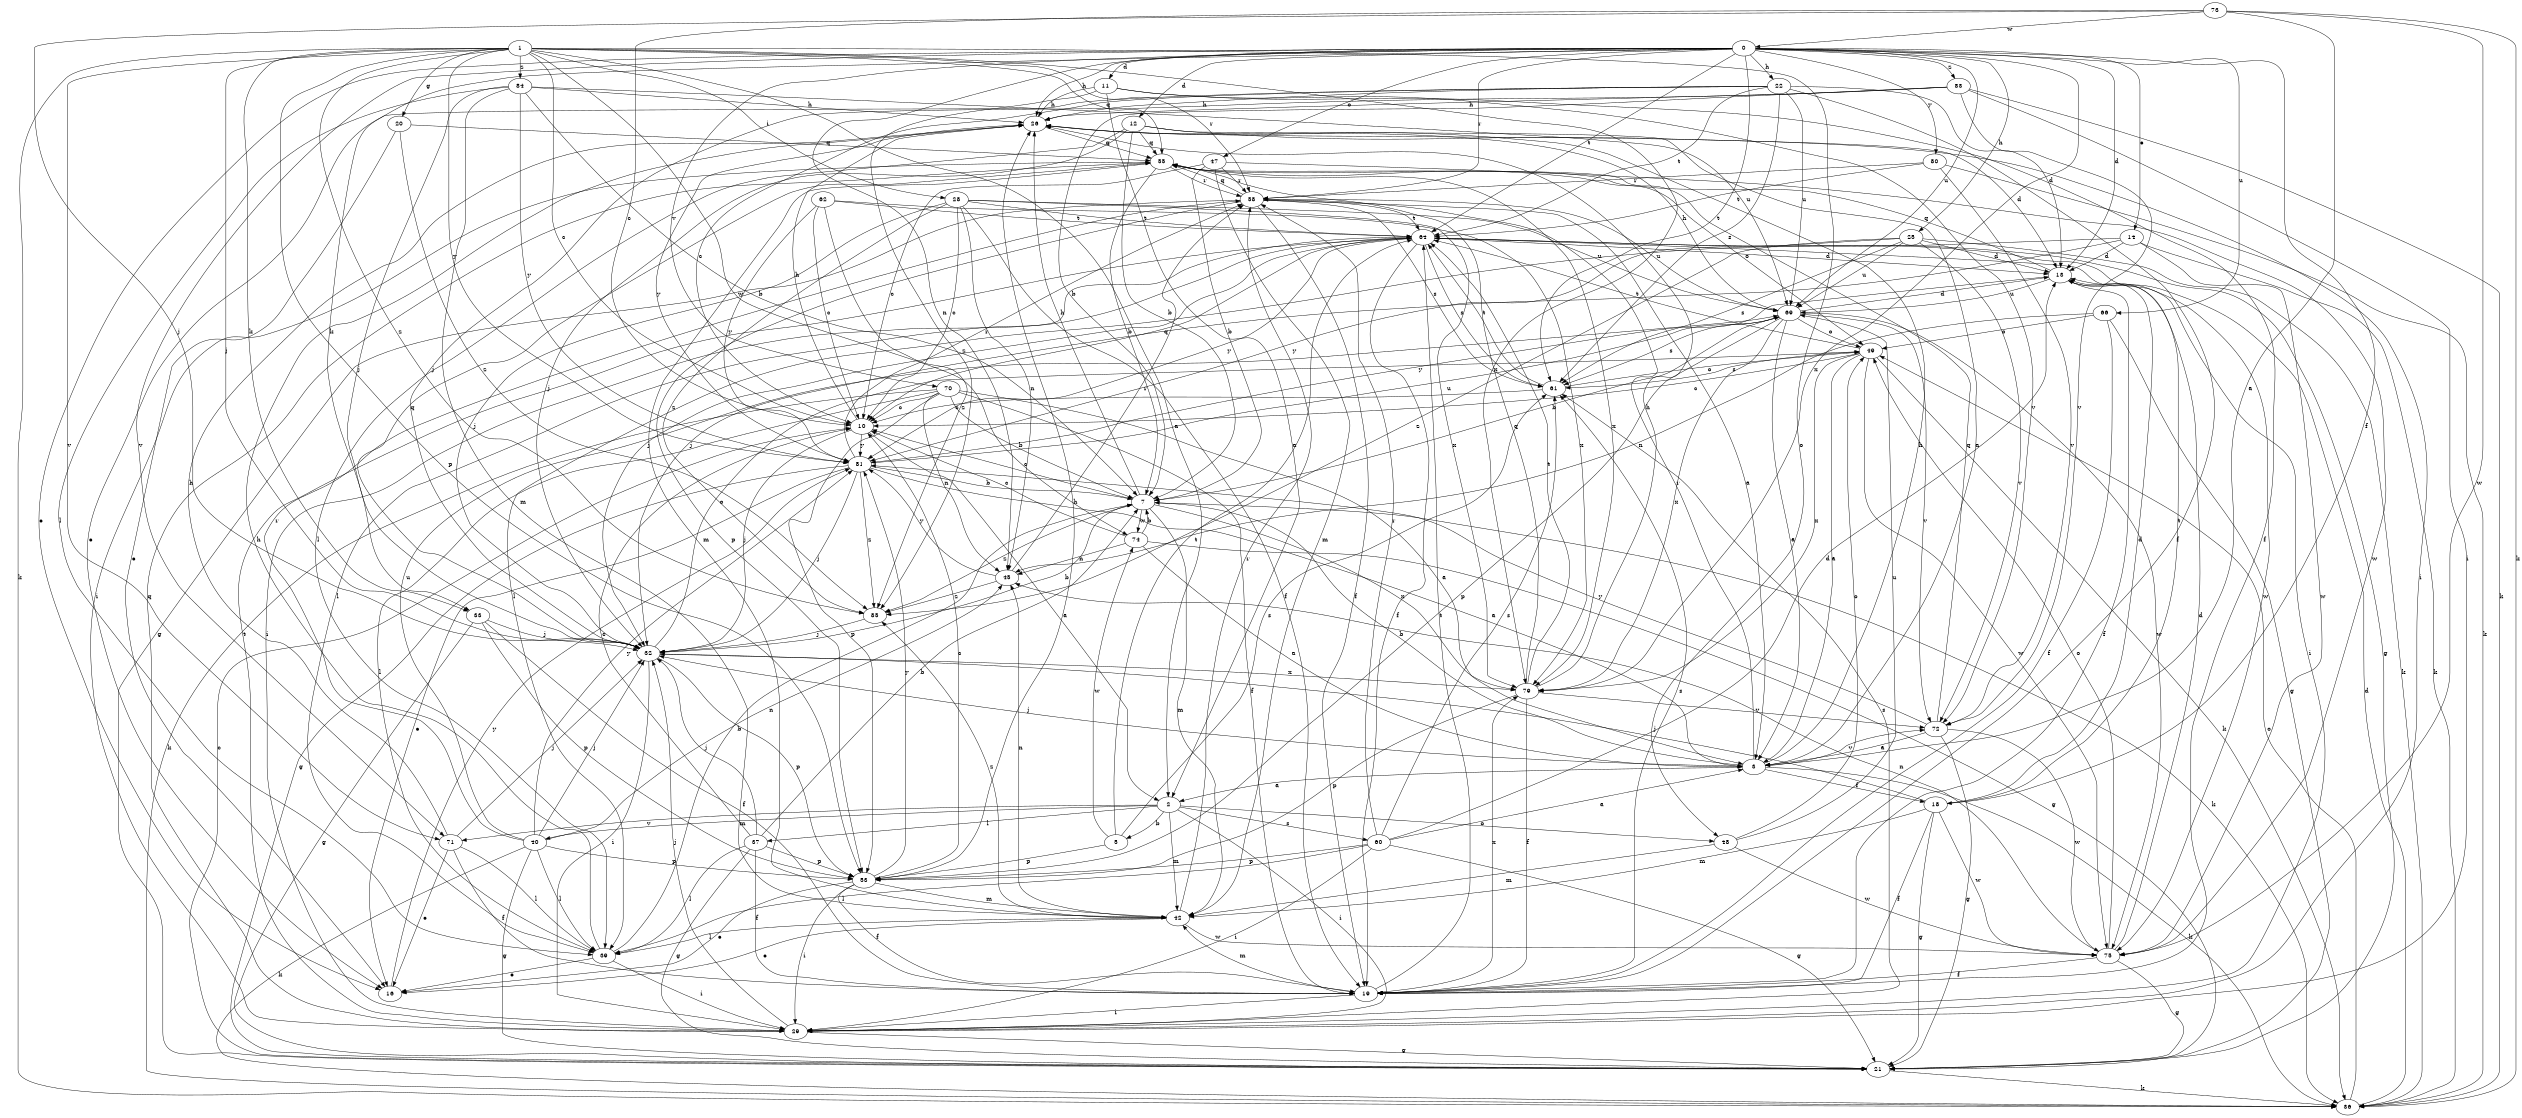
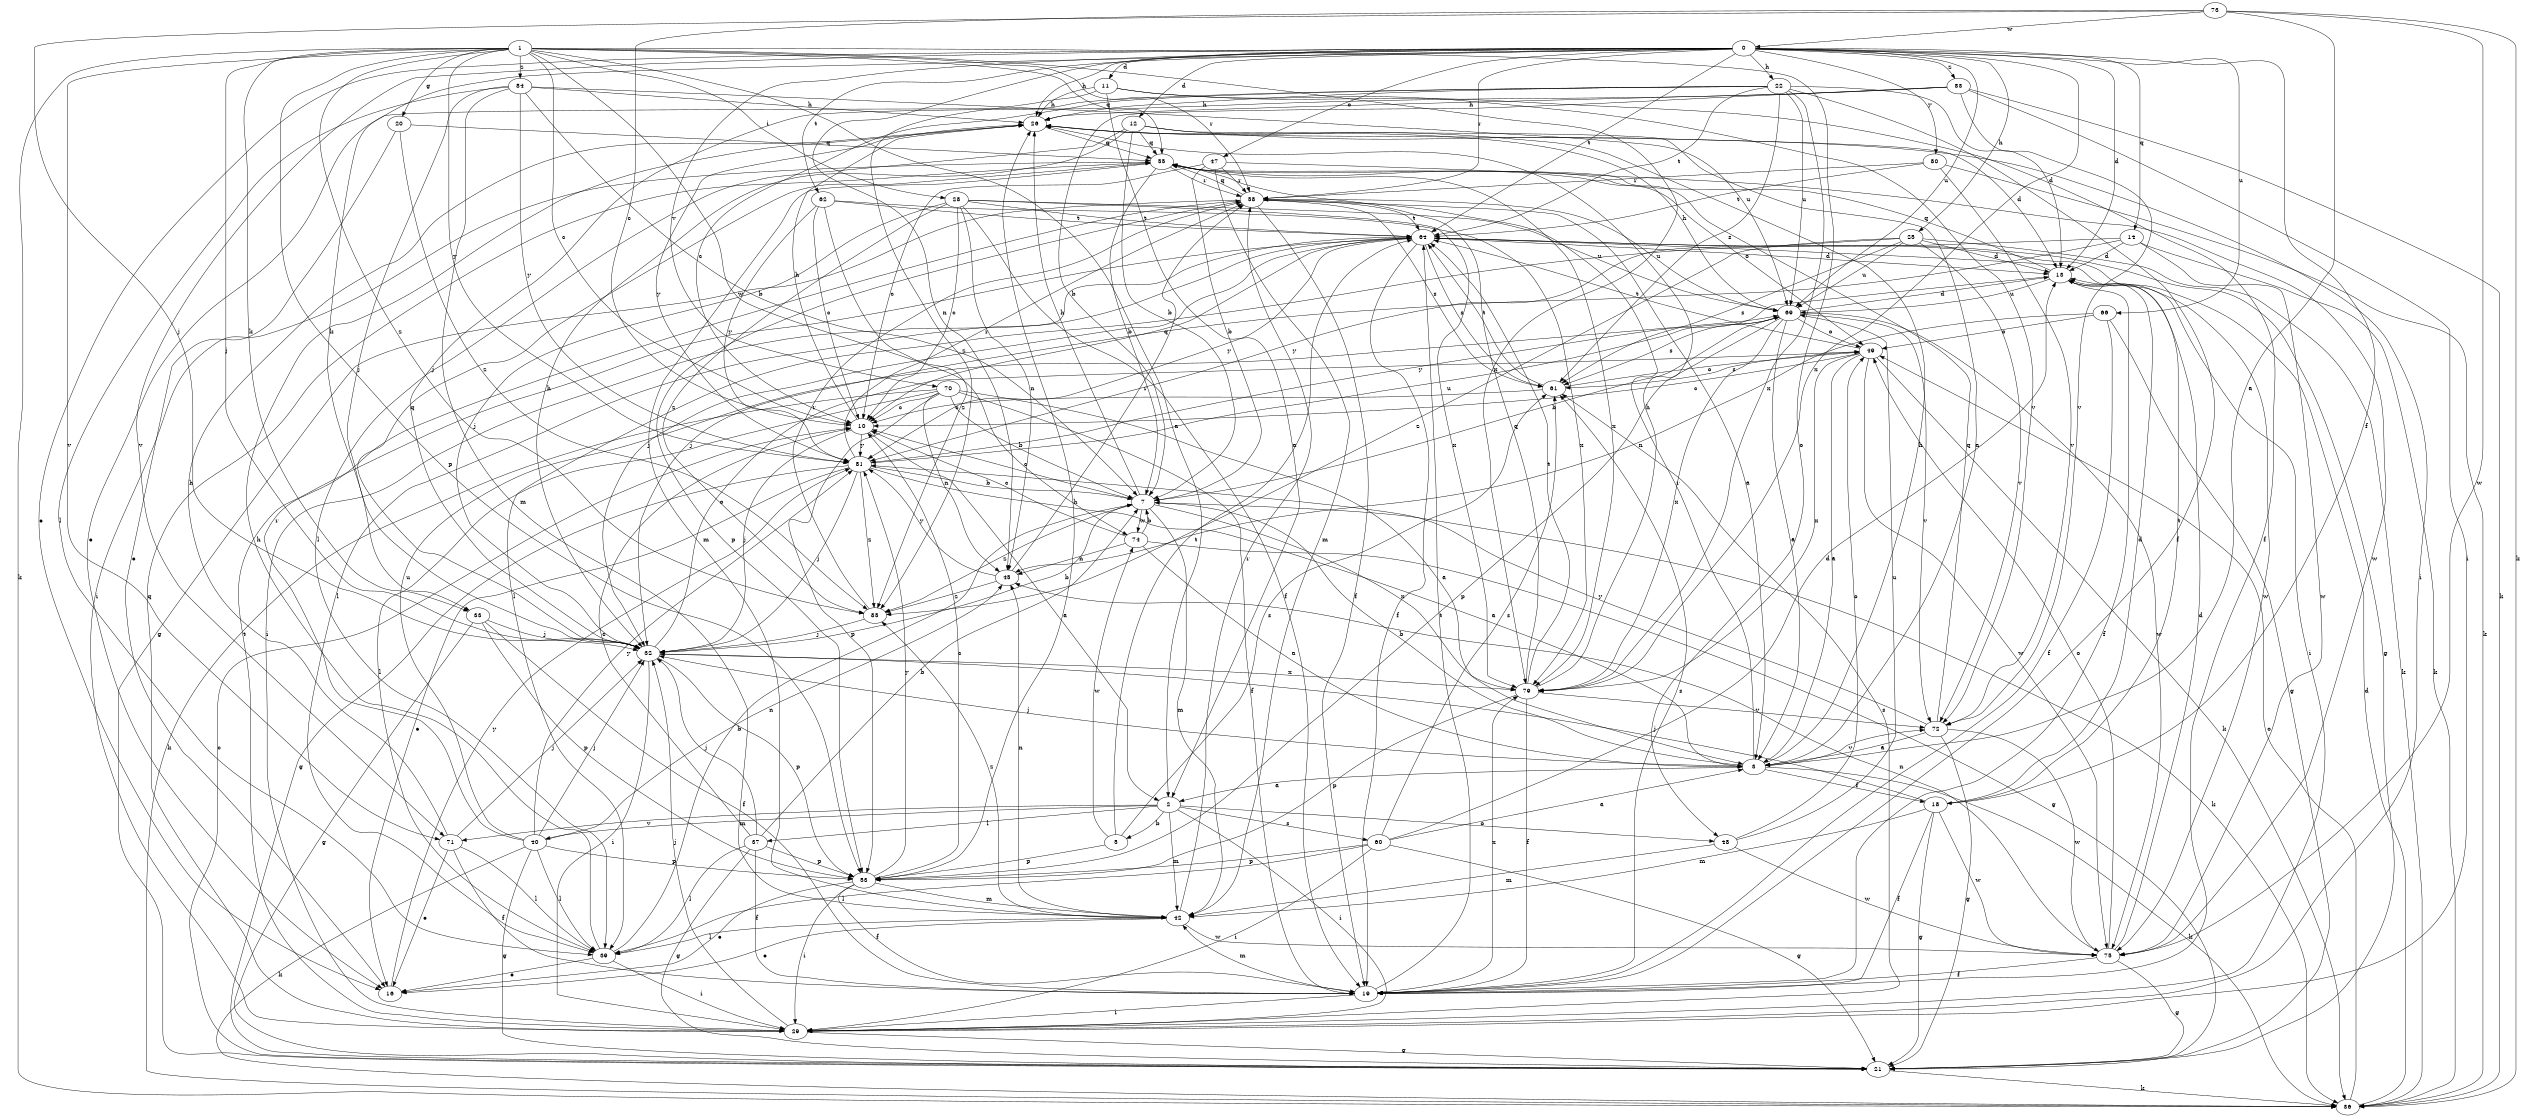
  strict digraph {
    0
    11
    12
    13
    14
    16
    18
    22
    25
    26
    33
    45
    47
    58
    62
    64
    66
    69
    70
    71
    79
    80
    83
    2
    85
    72
    19
    32
    55
    39
    3
    7
    81
    29
    36
    75
    42
    21
    10
    61
    53
    49
    73
    1
    20
    28
    48
    74
    84
    5
    37
    40
    60
    0 -> 11 [label=d]
    0 -> 12 [label=d]
    0 -> 13 [label=d]
-   0 -> 14 [label=e]
+   0 -> 14 [label=q]
    0 -> 16 [label=e]
    0 -> 18 [label=f]
    0 -> 22 [label=h]
    0 -> 25 [label=h]
    0 -> 26 [label=h]
    0 -> 33 [label=k]
    0 -> 45 [label=n]
    0 -> 47 [label=o]
    0 -> 58 [label=r]
-   0 -> 61 [label=t]
+   0 -> 62 [label=t]
    0 -> 64 [label=t]
    0 -> 66 [label=u]
    0 -> 69 [label=u]
    0 -> 70 [label=v]
    0 -> 71 [label=v]
    0 -> 79 [label=x]
    0 -> 80 [label=y]
    0 -> 83 [label=z]
    11 -> 26 [label=h]
    11 -> 2 [label=a]
    11 -> 85 [label=z]
    11 -> 72 [label=v]
    11 -> 19 [label=f]
    12 -> 13 [label=d]
-   12 -> 32 [label=j]
+   12 -> 32 [label=h]
    12 -> 55 [label=q]
    12 -> 39 [label=l]
    12 -> 3 [label=a]
    12 -> 7 [label=b]
    13 -> 69 [label=u]
    13 -> 19 [label=f]
    13 -> 55 [label=q]
    13 -> 81 [label=y]
    13 -> 29 [label=i]
    14 -> 13 [label=d]
    14 -> 32 [label=j]
    14 -> 39 [label=l]
    14 -> 36 [label=k]
    14 -> 75 [label=w]
    16 -> 81 [label=y]
    18 -> 13 [label=d]
    18 -> 64 [label=t]
    18 -> 19 [label=f]
    18 -> 32 [label=j]
    18 -> 75 [label=w]
    18 -> 42 [label=m]
    18 -> 21 [label=g]
    22 -> 13 [label=d]
    22 -> 16 [label=e]
    22 -> 26 [label=h]
    22 -> 64 [label=t]
    22 -> 69 [label=u]
+   22 -> 79 [label=x]
    22 -> 19 [label=f]
    22 -> 10 [label=c]
    22 -> 61 [label=s]
    25 -> 13 [label=d]
    25 -> 69 [label=u]
    25 -> 85 [label=z]
    25 -> 72 [label=v]
    25 -> 81 [label=y]
    25 -> 36 [label=k]
    25 -> 61 [label=s]
    26 -> 55 [label=q]
    26 -> 81 [label=y]
    26 -> 29 [label=i]
    33 -> 19 [label=f]
    33 -> 32 [label=j]
    33 -> 21 [label=g]
    33 -> 53 [label=p]
    45 -> 58 [label=r]
    45 -> 85 [label=z]
    45 -> 81 [label=y]
    47 -> 58 [label=r]
    47 -> 7 [label=b]
    47 -> 75 [label=w]
    47 -> 42 [label=m]
    47 -> 10 [label=c]
    58 -> 64 [label=t]
    58 -> 69 [label=u]
    58 -> 19 [label=f]
    58 -> 55 [label=q]
    58 -> 3 [label=a]
    58 -> 21 [label=g]
    58 -> 61 [label=s]
    58 -> 53 [label=p]
    62 -> 64 [label=t]
    62 -> 79 [label=x]
    62 -> 85 [label=z]
    62 -> 81 [label=y]
    62 -> 10 [label=c]
    64 -> 13 [label=d]
    64 -> 19 [label=f]
    64 -> 32 [label=j]
    64 -> 39 [label=l]
    64 -> 81 [label=y]
    64 -> 29 [label=i]
    64 -> 75 [label=w]
    64 -> 21 [label=g]
    64 -> 10 [label=q]
    64 -> 61 [label=s]
    66 -> 45 [label=n]
    66 -> 19 [label=f]
    66 -> 21 [label=g]
    66 -> 49 [label=o]
    69 -> 13 [label=d]
    69 -> 26 [label=h]
    69 -> 79 [label=x]
    69 -> 72 [label=v]
    69 -> 3 [label=a]
    69 -> 7 [label=b]
    69 -> 75 [label=w]
    69 -> 61 [label=s]
    69 -> 53 [label=p]
    69 -> 49 [label=o]
    70 -> 45 [label=n]
    70 -> 19 [label=f]
    70 -> 39 [label=l]
    70 -> 3 [label=a]
    70 -> 7 [label=b]
    70 -> 36 [label=k]
    70 -> 10 [label=c]
    70 -> 53 [label=p]
    71 -> 16 [label=e]
    71 -> 26 [label=h]
    71 -> 19 [label=f]
    71 -> 32 [label=j]
    71 -> 39 [label=l]
    79 -> 26 [label=h]
    79 -> 64 [label=t]
    79 -> 72 [label=v]
    79 -> 19 [label=f]
    79 -> 55 [label=q]
    79 -> 53 [label=p]
    80 -> 58 [label=r]
    80 -> 64 [label=t]
    80 -> 72 [label=v]
    80 -> 36 [label=k]
    83 -> 26 [label=h]
    83 -> 72 [label=v]
    83 -> 32 [label=j]
    83 -> 7 [label=b]
    83 -> 29 [label=i]
    83 -> 36 [label=k]
    2 -> 71 [label=v]
    2 -> 29 [label=i]
    2 -> 42 [label=m]
    2 -> 48 [label=o]
    2 -> 5 [label=b]
    2 -> 37 [label=l]
    2 -> 40 [label=m]
    2 -> 60 [label=s]
-   60 -> 58 [label=r]
+   85 -> 58 [label=r]
    85 -> 32 [label=j]
    72 -> 55 [label=q]
    72 -> 3 [label=a]
    72 -> 81 [label=y]
    72 -> 75 [label=w]
    72 -> 21 [label=g]
    19 -> 64 [label=t]
    19 -> 79 [label=x]
    19 -> 29 [label=i]
    19 -> 42 [label=m]
    19 -> 61 [label=s]
    32 -> 79 [label=x]
    32 -> 55 [label=q]
    32 -> 7 [label=b]
    32 -> 29 [label=i]
    32 -> 53 [label=p]
    32 -> 49 [label=o]
    55 -> 58 [label=r]
    55 -> 79 [label=x]
    55 -> 7 [label=b]
    55 -> 29 [label=i]
    55 -> 42 [label=m]
    55 -> 49 [label=o]
    39 -> 16 [label=e]
    39 -> 26 [label=h]
    39 -> 7 [label=b]
    39 -> 29 [label=i]
    3 -> 18 [label=f]
    3 -> 26 [label=h]
    3 -> 58 [label=r]
    3 -> 2 [label=a]
    3 -> 72 [label=v]
    3 -> 32 [label=j]
    3 -> 7 [label=b]
    3 -> 36 [label=k]
    7 -> 26 [label=h]
    7 -> 79 [label=x]
    7 -> 85 [label=z]
    7 -> 36 [label=k]
    7 -> 42 [label=m]
    7 -> 10 [label=c]
    7 -> 74 [label=w]
    81 -> 16 [label=e]
    81 -> 58 [label=r]
    81 -> 69 [label=u]
    81 -> 85 [label=z]
    81 -> 32 [label=j]
    81 -> 3 [label=a]
    81 -> 7 [label=b]
    81 -> 21 [label=g]
    29 -> 64 [label=t]
    29 -> 32 [label=j]
    29 -> 55 [label=q]
    29 -> 21 [label=g]
    29 -> 61 [label=s]
    36 -> 13 [label=d]
    36 -> 49 [label=o]
    75 -> 13 [label=d]
    75 -> 45 [label=n]
    75 -> 19 [label=f]
    75 -> 21 [label=g]
    75 -> 49 [label=o]
    42 -> 16 [label=e]
    42 -> 45 [label=n]
    42 -> 58 [label=r]
    42 -> 85 [label=z]
    42 -> 39 [label=l]
    42 -> 75 [label=w]
    21 -> 36 [label=k]
    21 -> 10 [label=c]
    10 -> 26 [label=h]
    10 -> 2 [label=a]
    10 -> 32 [label=j]
    10 -> 81 [label=y]
    61 -> 64 [label=t]
    61 -> 10 [label=c]
    61 -> 49 [label=o]
    53 -> 16 [label=e]
    53 -> 26 [label=h]
    53 -> 19 [label=f]
    53 -> 81 [label=y]
    53 -> 29 [label=i]
    53 -> 42 [label=m]
    53 -> 10 [label=c]
    49 -> 64 [label=t]
    49 -> 79 [label=x]
    49 -> 3 [label=a]
    49 -> 36 [label=k]
    49 -> 75 [label=w]
    49 -> 10 [label=c]
    49 -> 61 [label=s]
    73 -> 0 [label=w]
    73 -> 32 [label=j]
    73 -> 3 [label=a]
    73 -> 36 [label=k]
    73 -> 75 [label=w]
    73 -> 10 [label=c]
    1 -> 33 [label=k]
    1 -> 58 [label=r]
    1 -> 71 [label=v]
    1 -> 79 [label=x]
    1 -> 2 [label=a]
    1 -> 85 [label=z]
    1 -> 32 [label=j]
    1 -> 55 [label=q]
    1 -> 81 [label=y]
    1 -> 36 [label=k]
    1 -> 10 [label=c]
    1 -> 53 [label=p]
    1 -> 20 [label=g]
    1 -> 28 [label=i]
    1 -> 48 [label=o]
    1 -> 74 [label=w]
    1 -> 84 [label=z]
    20 -> 16 [label=e]
    20 -> 85 [label=z]
    20 -> 55 [label=q]
    28 -> 45 [label=n]
    28 -> 64 [label=t]
    28 -> 69 [label=u]
    28 -> 79 [label=x]
    28 -> 85 [label=z]
    28 -> 19 [label=f]
    28 -> 32 [label=j]
    28 -> 10 [label=c]
    48 -> 69 [label=u]
    48 -> 75 [label=w]
    48 -> 42 [label=m]
    48 -> 49 [label=o]
    74 -> 45 [label=n]
    74 -> 3 [label=a]
    74 -> 7 [label=b]
    74 -> 21 [label=g]
    74 -> 10 [label=c]
    84 -> 26 [label=h]
    84 -> 69 [label=u]
    84 -> 32 [label=j]
    84 -> 39 [label=l]
    84 -> 7 [label=b]
    84 -> 81 [label=y]
    84 -> 42 [label=m]
    5 -> 64 [label=t]
    5 -> 61 [label=s]
    5 -> 53 [label=p]
    5 -> 74 [label=w]
    37 -> 19 [label=f]
    37 -> 32 [label=j]
    37 -> 39 [label=l]
    37 -> 7 [label=b]
    37 -> 21 [label=g]
    37 -> 10 [label=c]
    37 -> 53 [label=p]
    40 -> 45 [label=n]
    40 -> 58 [label=r]
    40 -> 69 [label=u]
    40 -> 32 [label=j]
    40 -> 39 [label=l]
    40 -> 81 [label=y]
    40 -> 36 [label=k]
    40 -> 21 [label=g]
    40 -> 53 [label=p]
    60 -> 13 [label=d]
    60 -> 39 [label=l]
    60 -> 3 [label=a]
    60 -> 29 [label=i]
    60 -> 21 [label=g]
    60 -> 61 [label=s]
    60 -> 53 [label=p]
  }
